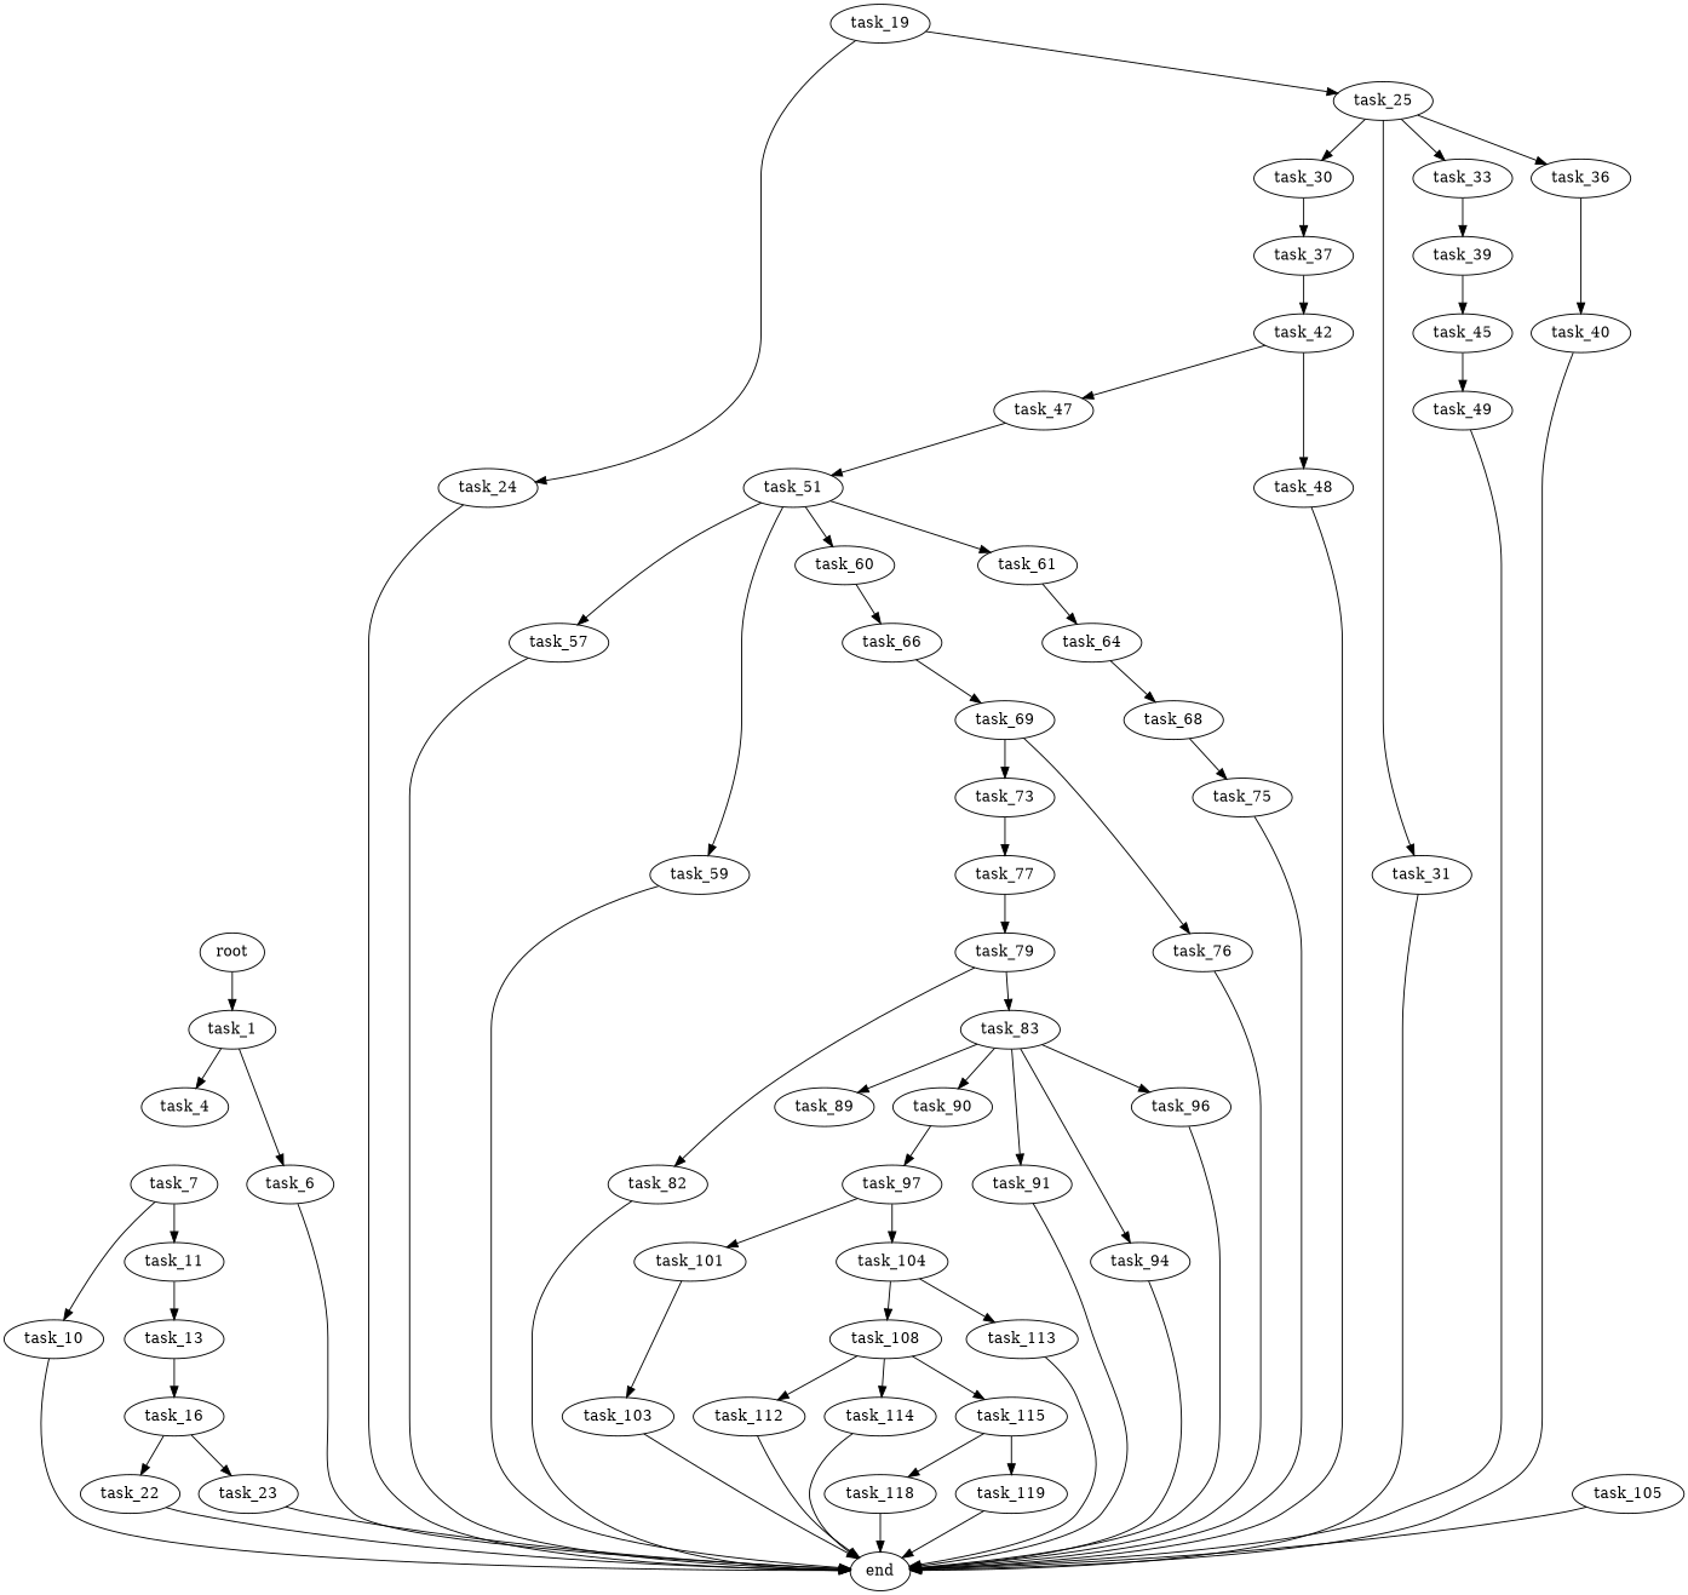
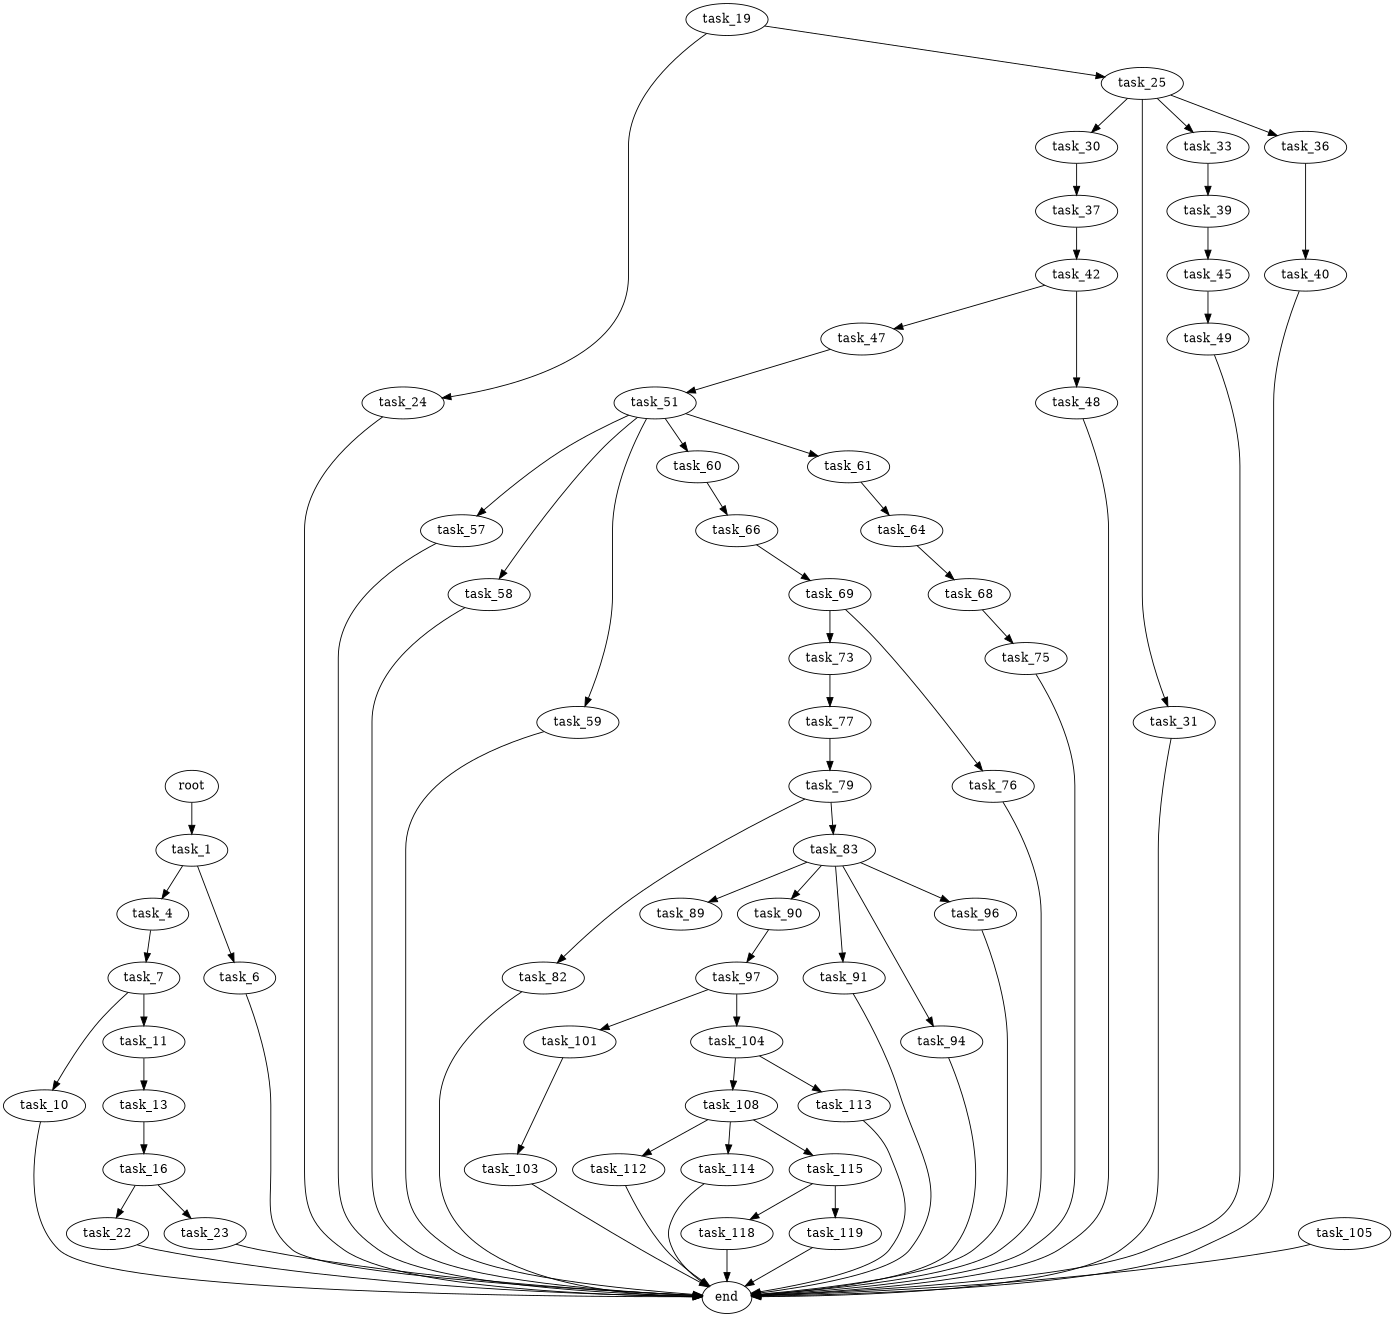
  digraph {
    root
    task_1
    task_4
    task_6
    task_7
    end
    task_10
    task_11
    task_13
    task_16
    task_22
    task_23
    task_19
    task_24
    task_25
    task_30
    task_31
    task_33
    n19 [label=task_36]
    task_37
    task_39
    task_40
    task_42
    task_45
    task_47
    task_48
    task_49
    task_51
    task_57
+   task_58
    task_59
    task_60
    task_61
    task_66
    task_64
    task_69
    task_68
    task_73
    task_76
    task_75
    task_77
    task_79
    task_82
    task_83
    task_89
    task_90
    task_91
    task_94
    task_96
    task_97
    task_101
    task_104
    task_103
    task_108
    task_113
    task_105
    task_112
    task_114
    task_115
    task_118
    task_119
    root -> task_1
    task_1 -> task_4
    task_1 -> task_6
+   task_4 -> task_7
    task_6 -> end
    task_7 -> task_10
    task_7 -> task_11
    task_10 -> end
    task_11 -> task_13
    task_13 -> task_16
    task_16 -> task_22
    task_16 -> task_23
    task_22 -> end
    task_23 -> end
    task_19 -> task_24
    task_19 -> task_25
    task_24 -> end
    task_25 -> task_30
    task_25 -> task_31
    task_25 -> task_33
    task_25 -> n19
    task_30 -> task_37
    task_31 -> end
    task_33 -> task_39
    n19 -> task_40
    task_37 -> task_42
    task_39 -> task_45
    task_40 -> end
    task_42 -> task_47
    task_42 -> task_48
    task_45 -> task_49
    task_47 -> task_51
    task_48 -> end
    task_49 -> end
    task_51 -> task_57
+   task_51 -> task_58
    task_51 -> task_59
    task_51 -> task_60
    task_51 -> task_61
    task_57 -> end
+   task_58 -> end
    task_59 -> end
    task_60 -> task_66
    task_61 -> task_64
    task_66 -> task_69
    task_64 -> task_68
    task_69 -> task_73
    task_69 -> task_76
    task_68 -> task_75
    task_73 -> task_77
    task_76 -> end
    task_75 -> end
    task_77 -> task_79
    task_79 -> task_82
    task_79 -> task_83
    task_82 -> end
    task_83 -> task_89
    task_83 -> task_90
    task_83 -> task_91
    task_83 -> task_94
    task_83 -> task_96
    task_90 -> task_97
    task_91 -> end
    task_94 -> end
    task_96 -> end
    task_97 -> task_101
    task_97 -> task_104
    task_101 -> task_103
    task_104 -> task_108
    task_104 -> task_113
    task_103 -> end
    task_108 -> task_112
    task_108 -> task_114
    task_108 -> task_115
    task_113 -> end
    task_105 -> end
    task_112 -> end
    task_114 -> end
    task_115 -> task_118
    task_115 -> task_119
    task_118 -> end
    task_119 -> end
  }
